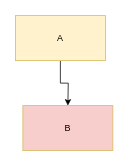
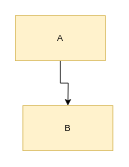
  <mxCell id="0" />
  <mxCell id="1" parent="0" />
  <mxCell id="2" style="edgeStyle=orthogonalEdgeStyle;rounded=0;orthogonalLoop=1;jettySize=auto;html=1;" edge="1" parent="1" source="3"><mxGeometry relative="1" as="geometry"><mxPoint x="90" y="140" as="targetPoint" /></mxGeometry></mxCell>
  <mxCell id="3" value="A" style="rounded=0;whiteSpace=wrap;html=1;fillColor=#fff2cc;strokeColor=#d6b656;" vertex="1" parent="1"><mxGeometry x="20" y="20" width="120" height="60" as="geometry" /></mxCell>
- <mxCell id="4" value="B" style="rounded=0;whiteSpace=wrap;html=1;fillColor=#f8cecc;strokeColor=#d6b656;" vertex="1" parent="1"><mxGeometry x="30" y="140" width="120" height="60" as="geometry" /></mxCell>
+ <mxCell id="4" value="B" style="rounded=0;whiteSpace=wrap;html=1;fillColor=#fff2cc;strokeColor=#d6b656;" vertex="1" parent="1"><mxGeometry x="30" y="140" width="120" height="60" as="geometry" /></mxCell>
